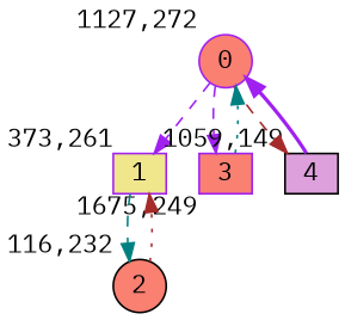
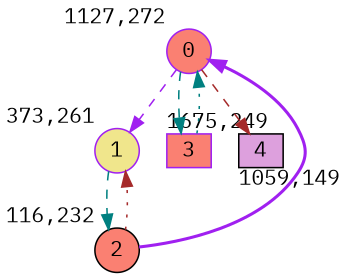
  digraph {
    bgcolor=white
    fontname="IBM Plex Mono"
    node [color=purple fillcolor=salmon fixedsize=true fontname="IBM Plex Mono" shape=circle style=filled]
    edge [color=teal fontname="IBM Plex Mono" style=dashed]
    0 [height=0.3 width=0.4 xlabel="1127,272"]
-   1 [fillcolor=khaki height=0.3 shape=box width=0.4 xlabel="373,261"]
+   1 [fillcolor=khaki height=0.3 width=0.4 xlabel="373,261"]
    3 [height=0.3 shape=box width=0.4 xlabel="1675,249"]
    4 [color=black fillcolor=plum height=0.3 shape=box width=0.4 xlabel="1059,149"]
    2 [color=black height=0.3 width=0.4 xlabel="116,232"]
    0 -> 1 [color=purple]
-   0 -> 3 [color=purple]
+   0 -> 3
    0 -> 4 [color=brown]
    1 -> 2
    3 -> 0 [style=dotted]
-   4 -> 0 [color=purple style=bold]
+   2 -> 0 [color=purple style=bold]
    2 -> 1 [color=brown style=dotted]
  }
